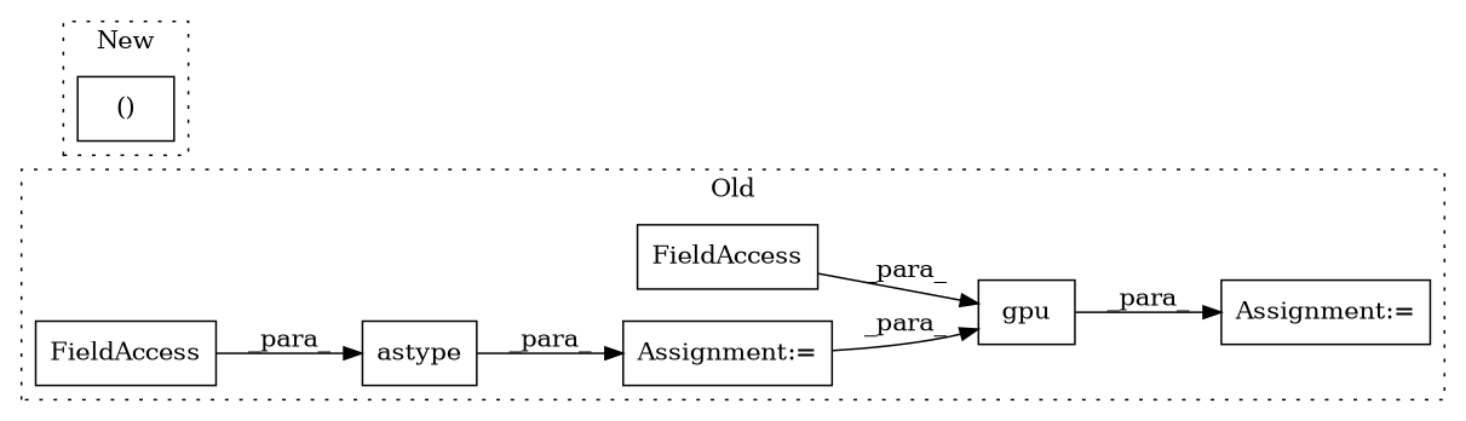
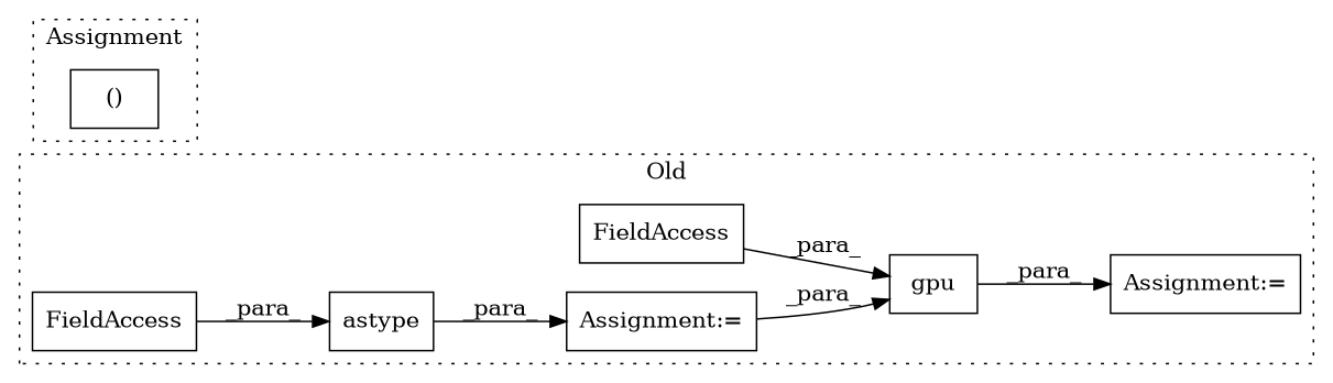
  digraph {
    rankdir=LR
    node [a=32 l=1 shape=box]
    n1 [l="4,1" label=gpu s="5327,5354"]
    n2 [a=7 label="Assignment:=" s=5317]
    n3 [a=7 label="Assignment:=" s=5167]
    n4 [a=22 l=14 label=FieldAccess s=5340]
    n5 [l="7,1" label=astype s="5208,5226"]
    n6 [a=22 l=11 label=FieldAccess s=5215]
    n7 [a=106 l=29 label="()" s=5319]
    subgraph cluster_1 {
      label=Old
      style=dotted
      n1
      n2
      n3
      n4
      n5
      n6
    }
    subgraph cluster_2 {
-     label=New
+     label=Assignment
      style=dotted
      n7
    }
    n1 -> n2 [label=_para_]
    n3 -> n1 [label=_para_]
    n4 -> n1 [label=_para_]
    n5 -> n3 [label=_para_]
    n6 -> n5 [label=_para_]
  }
